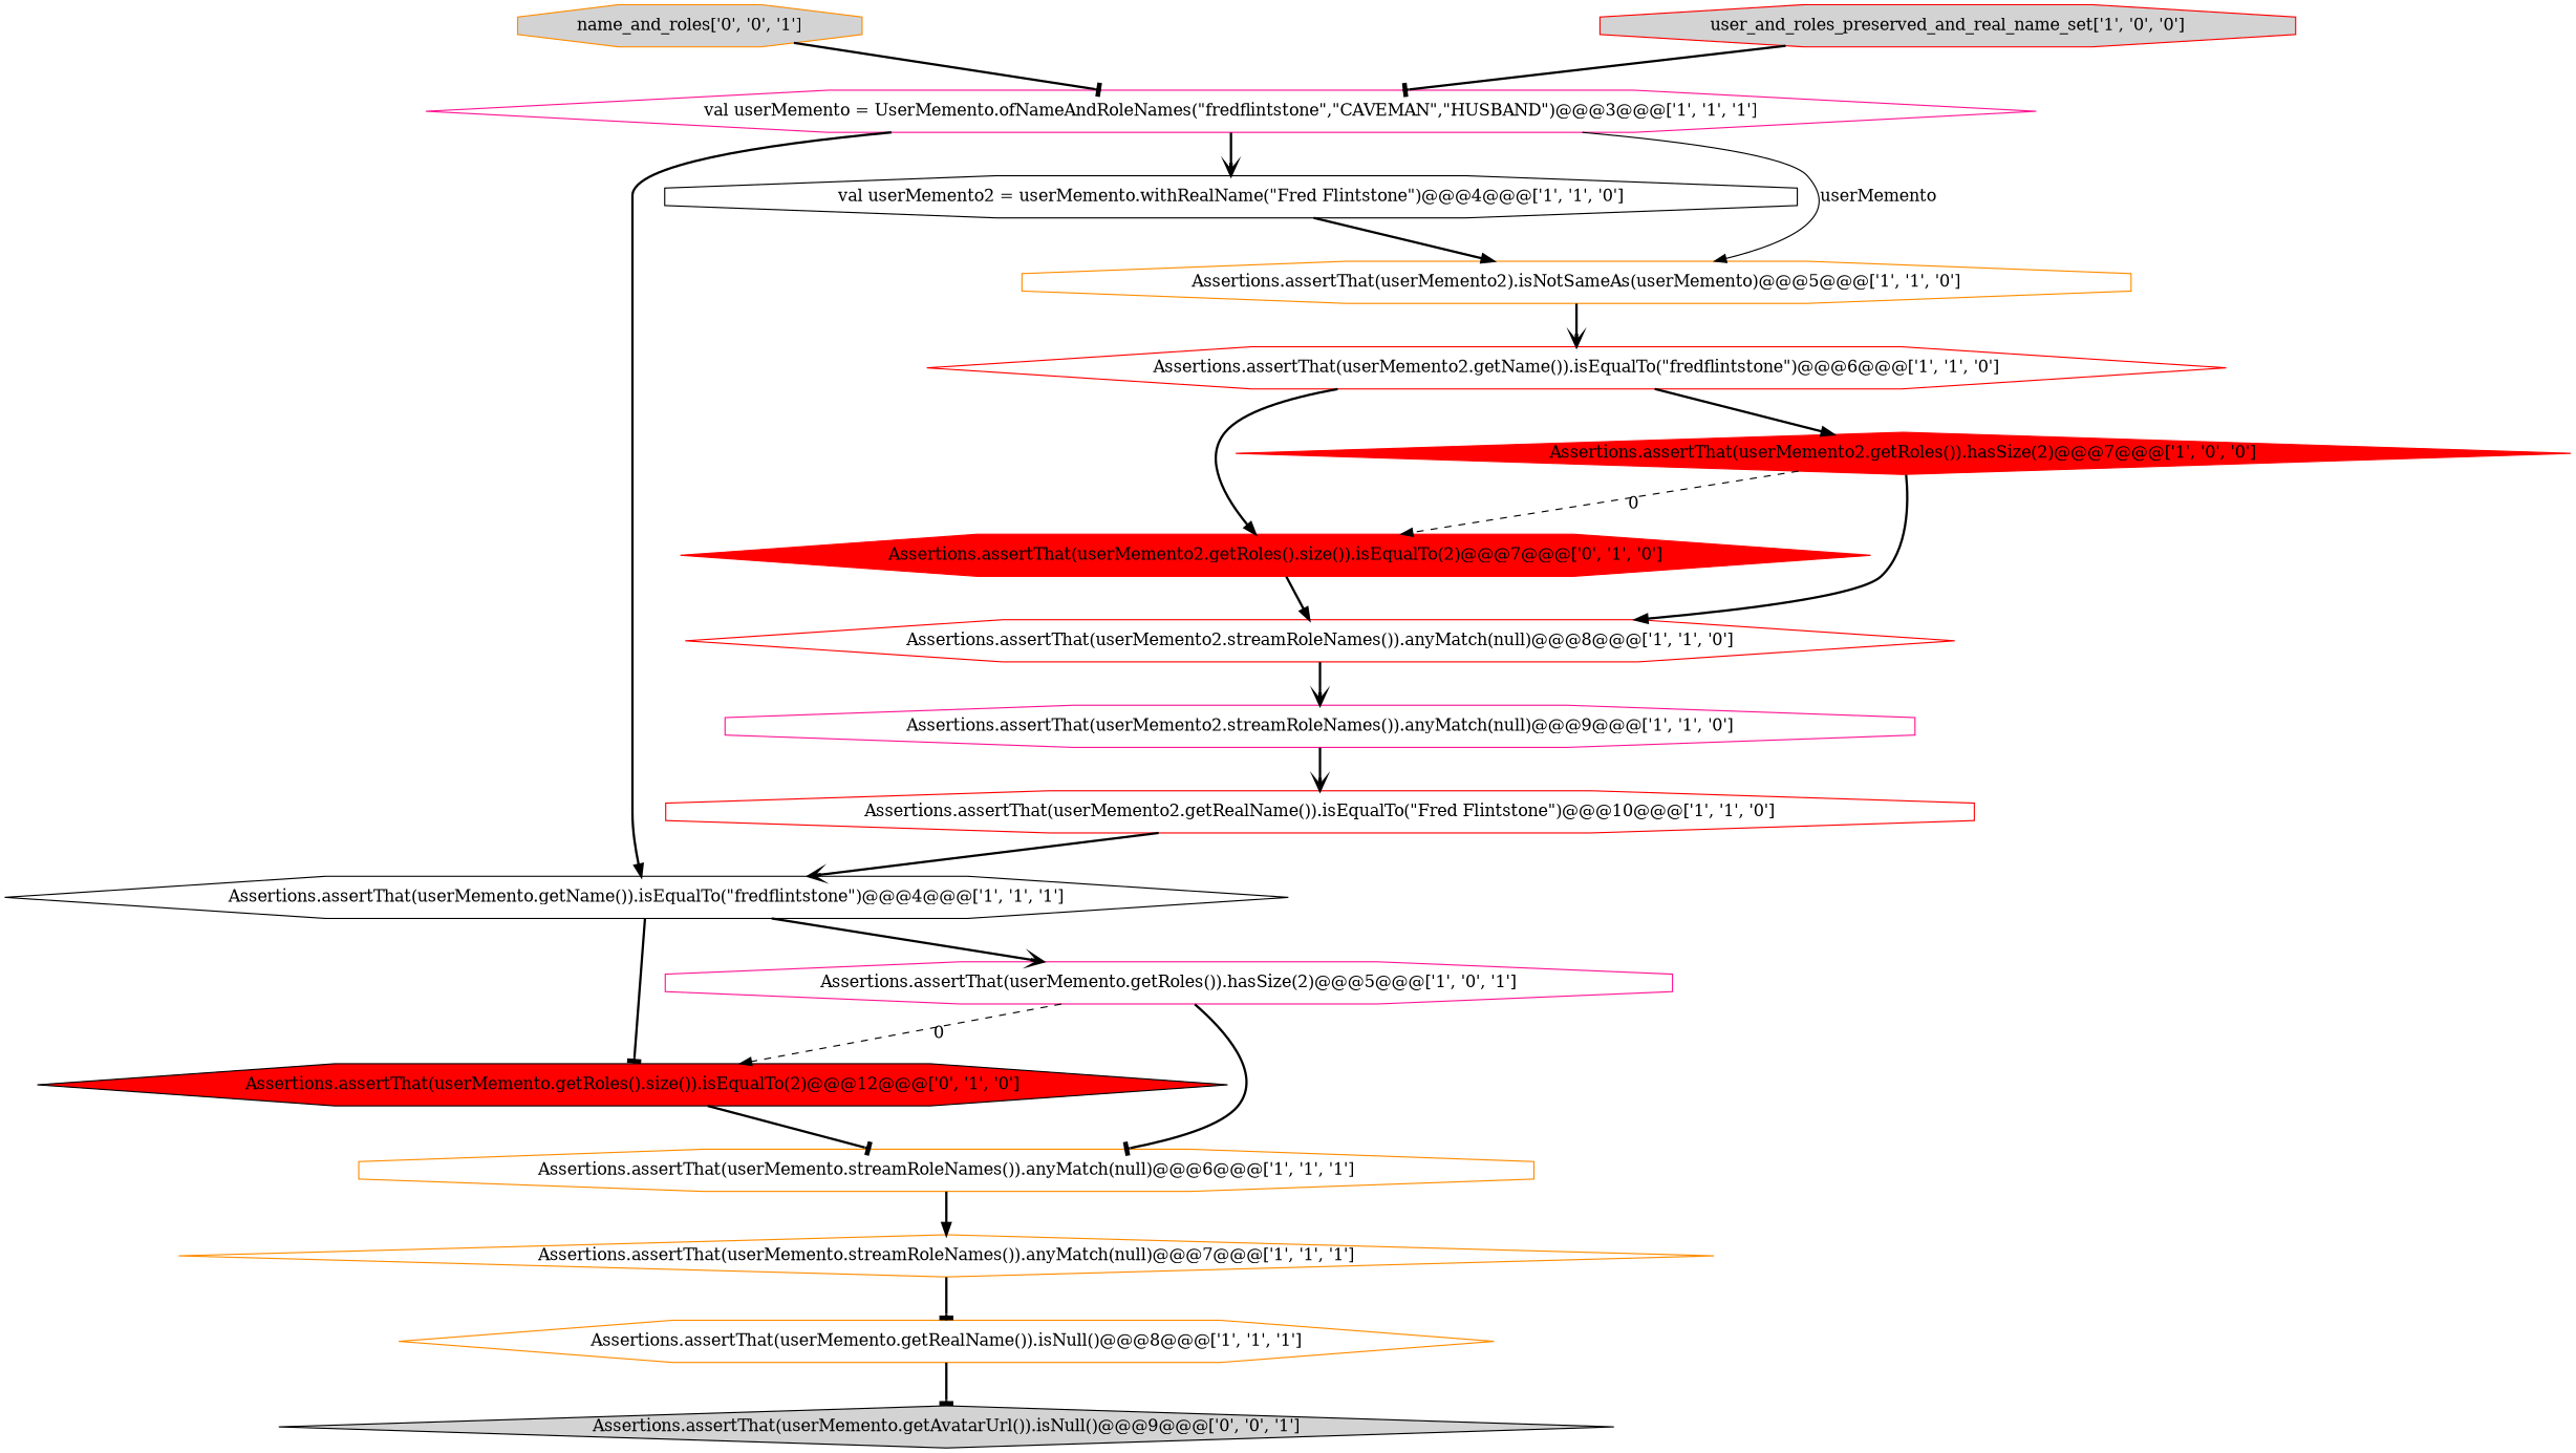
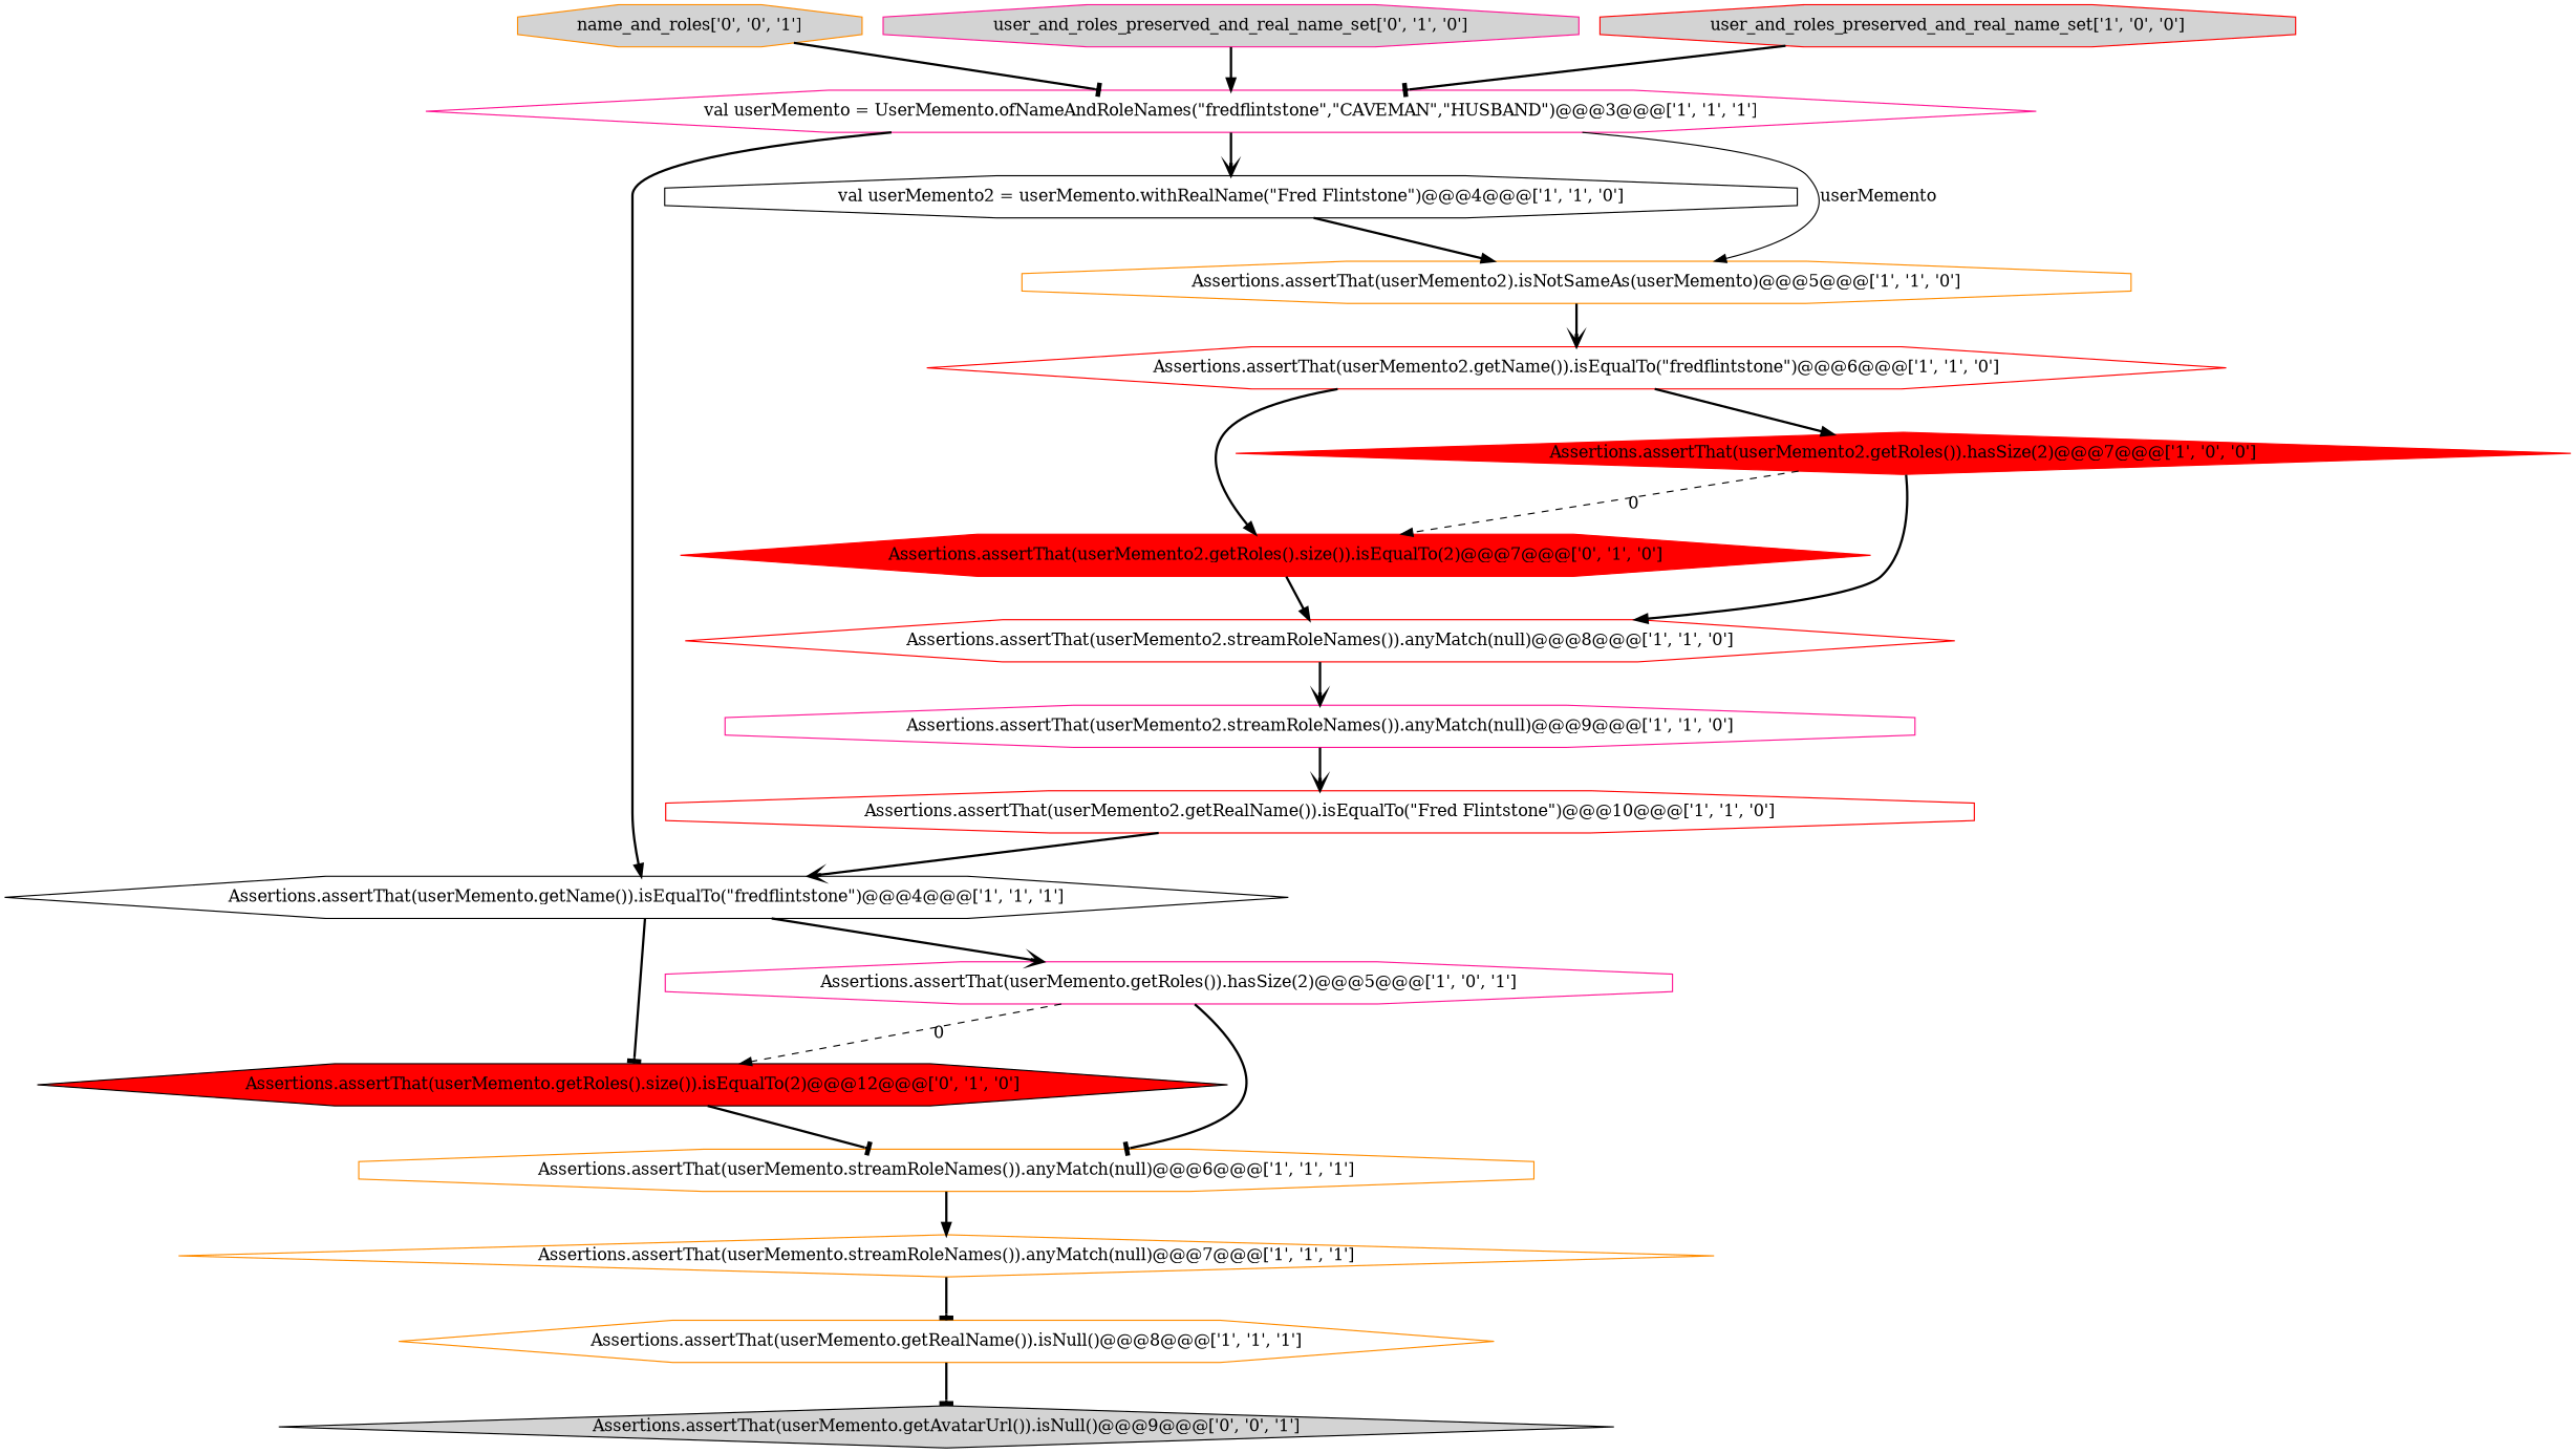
  digraph {
    node [fillcolor=white shape=octagon style=filled color=red]
    edge [style=bold arrowhead=normal]
    n1 [fillcolor=lightgray label="name_and_roles['0', '0', '1']" color=darkorange]
    n2 [label="val userMemento = UserMemento.ofNameAndRoleNames(\"fredflintstone\",\"CAVEMAN\",\"HUSBAND\")@@@3@@@['1', '1', '1']" shape=hexagon color=deeppink]
    n3 [label="Assertions.assertThat(userMemento.getName()).isEqualTo(\"fredflintstone\")@@@4@@@['1', '1', '1']" shape=hexagon color=black]
    n4 [fillcolor=red label="Assertions.assertThat(userMemento.getRoles().size()).isEqualTo(2)@@@12@@@['0', '1', '0']" shape=hexagon color=black]
    n5 [label="Assertions.assertThat(userMemento.getRoles()).hasSize(2)@@@5@@@['1', '0', '1']" color=deeppink]
    n6 [label="Assertions.assertThat(userMemento.streamRoleNames()).anyMatch(null)@@@6@@@['1', '1', '1']" color=darkorange]
    n7 [label="Assertions.assertThat(userMemento2.getName()).isEqualTo(\"fredflintstone\")@@@6@@@['1', '1', '0']" shape=hexagon]
    n8 [fillcolor=red label="Assertions.assertThat(userMemento2.getRoles().size()).isEqualTo(2)@@@7@@@['0', '1', '0']" shape=hexagon]
    n9 [fillcolor=red label="Assertions.assertThat(userMemento2.getRoles()).hasSize(2)@@@7@@@['1', '0', '0']" shape=diamond]
    n10 [label="Assertions.assertThat(userMemento.getRealName()).isNull()@@@8@@@['1', '1', '1']" shape=hexagon color=darkorange]
    n11 [fillcolor=lightgray label="Assertions.assertThat(userMemento.getAvatarUrl()).isNull()@@@9@@@['0', '0', '1']" shape=diamond color=black]
    n12 [label="Assertions.assertThat(userMemento2.streamRoleNames()).anyMatch(null)@@@8@@@['1', '1', '0']" shape=hexagon]
    n13 [label="Assertions.assertThat(userMemento2.streamRoleNames()).anyMatch(null)@@@9@@@['1', '1', '0']" color=deeppink]
    n14 [label="Assertions.assertThat(userMemento.streamRoleNames()).anyMatch(null)@@@7@@@['1', '1', '1']" shape=diamond color=darkorange]
+   n15 [fillcolor=lightgray label="user_and_roles_preserved_and_real_name_set['0', '1', '0']" color=deeppink]
    n16 [label="Assertions.assertThat(userMemento2.getRealName()).isEqualTo(\"Fred Flintstone\")@@@10@@@['1', '1', '0']"]
    n17 [fillcolor=lightgray label="user_and_roles_preserved_and_real_name_set['1', '0', '0']"]
    n18 [label="val userMemento2 = userMemento.withRealName(\"Fred Flintstone\")@@@4@@@['1', '1', '0']" color=black]
    n19 [label="Assertions.assertThat(userMemento2).isNotSameAs(userMemento)@@@5@@@['1', '1', '0']" color=darkorange]
    n1 -> n2 [arrowhead=tee]
    n2 -> n3
    n2 -> n18 [arrowhead=vee]
    n2 -> n19 [label=userMemento style=solid]
    n3 -> n4 [arrowhead=tee]
    n3 -> n5 [arrowhead=vee]
    n4 -> n6 [arrowhead=tee]
    n5 -> n4 [label=0 style=dashed]
    n5 -> n6 [arrowhead=tee]
    n6 -> n14
    n7 -> n8
    n7 -> n9
    n8 -> n12
    n9 -> n8 [label=0 style=dashed]
    n9 -> n12
    n10 -> n11 [arrowhead=tee]
    n12 -> n13 [arrowhead=vee]
    n13 -> n16 [arrowhead=vee]
    n14 -> n10 [arrowhead=tee]
+   n15 -> n2
    n16 -> n3 [arrowhead=vee]
    n17 -> n2 [arrowhead=tee]
    n18 -> n19
    n19 -> n7 [arrowhead=vee]
  }
